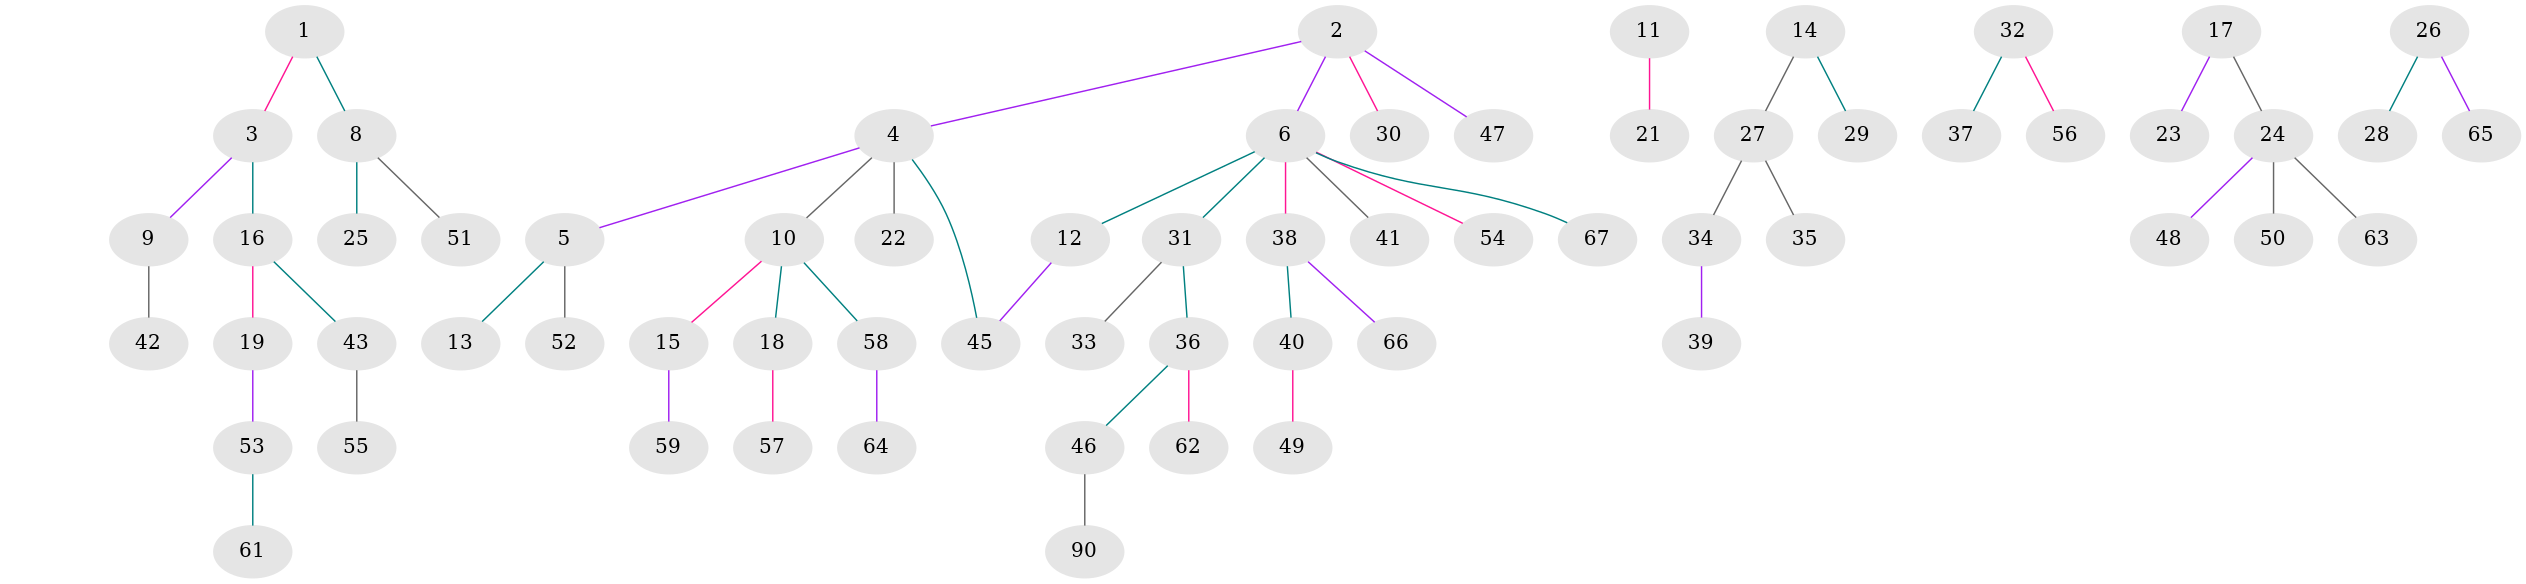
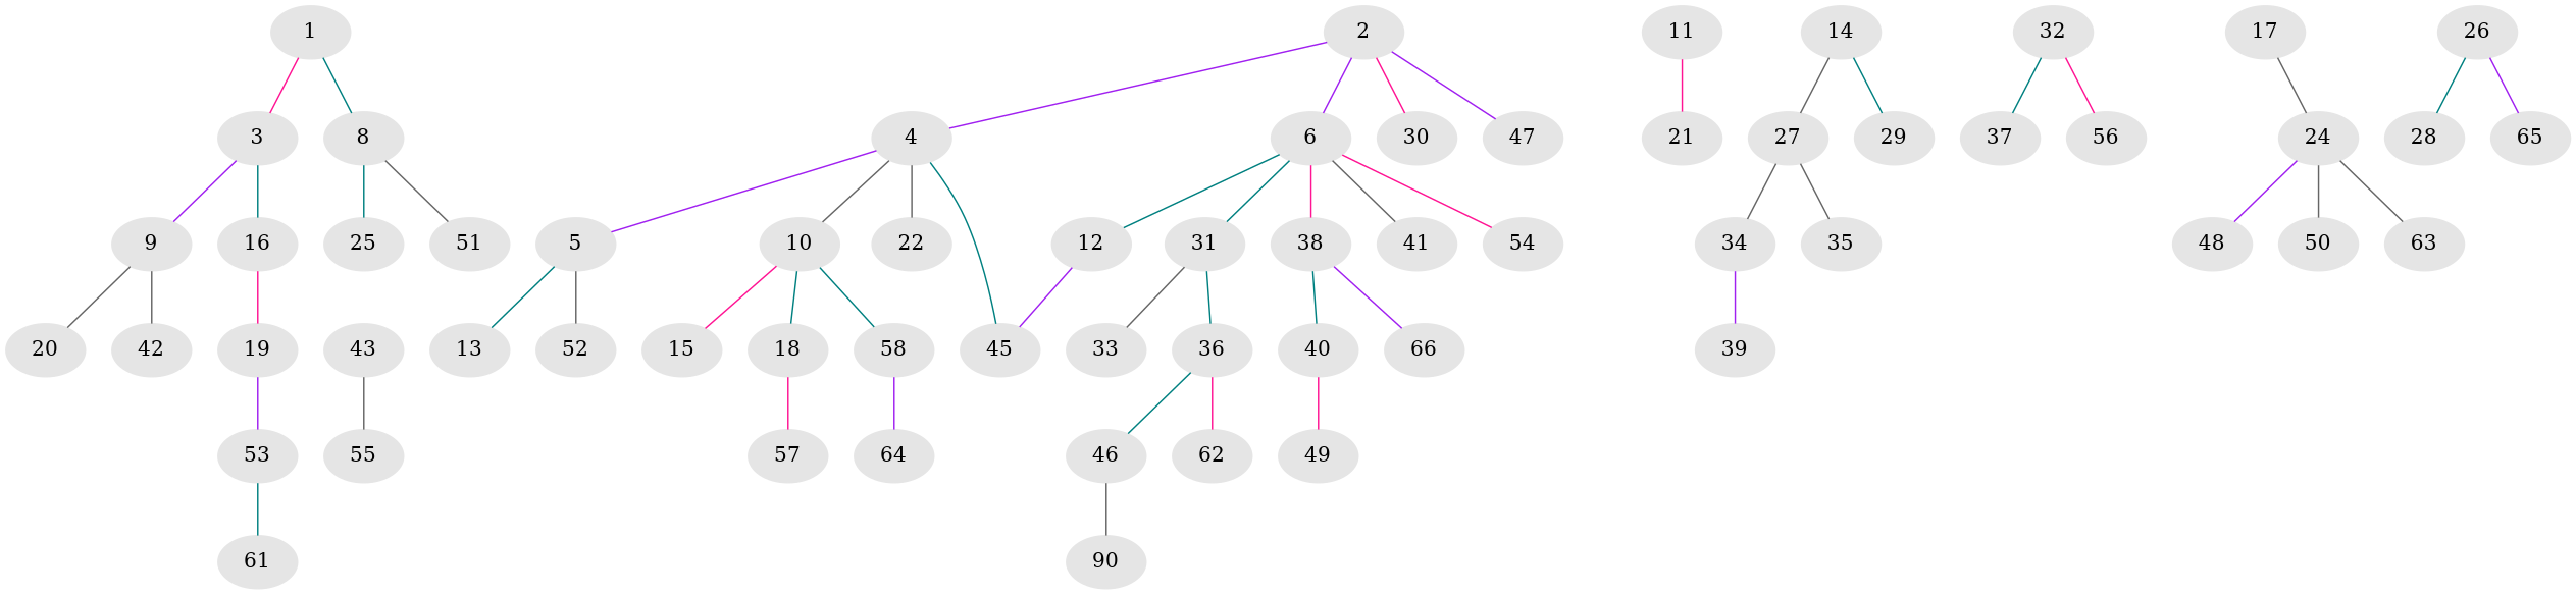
  graph {
    node [color=gray90 style=filled]
    edge [color=teal]
    1
    3
    8
    2
    4
    6
    30
    47
    9
    16
    25
    51
    5
    10
    22
    45
    12
    31
    38
    41
    54
-   67
+   20
    42
    19
    43
    13
    52
    15
    18
    58
    33
    36
    40
    66
    11
    21
    14
    27
    29
-   59
    57
    64
    32
    37
    56
    17
-   23
    24
    34
    35
    39
    53
    55
    48
    50
    63
    26
    28
    65
    61
    46
    62
    n64 [label=90]
    49
    1 -- 3 [color=deeppink]
    1 -- 8
    3 -- 9 [color=purple]
    3 -- 16
    8 -- 25
    8 -- 51 [color=gray40]
    2 -- 4 [color=purple]
    2 -- 6 [color=purple]
    2 -- 30 [color=deeppink]
    2 -- 47 [color=purple]
    4 -- 5 [color=purple]
    4 -- 10 [color=gray40]
    4 -- 22 [color=gray40]
    4 -- 45
    6 -- 12
    6 -- 31
    6 -- 38 [color=deeppink]
    6 -- 41 [color=gray40]
    6 -- 54 [color=deeppink]
-   6 -- 67
+   9 -- 20 [color=gray40]
    9 -- 42 [color=gray40]
    16 -- 19 [color=deeppink]
-   16 -- 43
    5 -- 13
    5 -- 52 [color=gray40]
    10 -- 15 [color=deeppink]
    10 -- 18
    10 -- 58
    12 -- 45 [color=purple]
    31 -- 33 [color=gray40]
    31 -- 36
    38 -- 40
    38 -- 66 [color=purple]
    19 -- 53 [color=purple]
    43 -- 55 [color=gray40]
-   15 -- 59 [color=purple]
    18 -- 57 [color=deeppink]
    58 -- 64 [color=purple]
    36 -- 46
    36 -- 62 [color=deeppink]
    40 -- 49 [color=deeppink]
    11 -- 21 [color=deeppink]
    14 -- 27 [color=gray40]
    14 -- 29
    27 -- 34 [color=gray40]
    27 -- 35 [color=gray40]
    32 -- 37
    32 -- 56 [color=deeppink]
-   17 -- 23 [color=purple]
    17 -- 24 [color=gray40]
    24 -- 48 [color=purple]
    24 -- 50 [color=gray40]
    24 -- 63 [color=gray40]
    34 -- 39 [color=purple]
    53 -- 61
    26 -- 28
    26 -- 65 [color=purple]
    46 -- n64 [color=gray40]
  }
